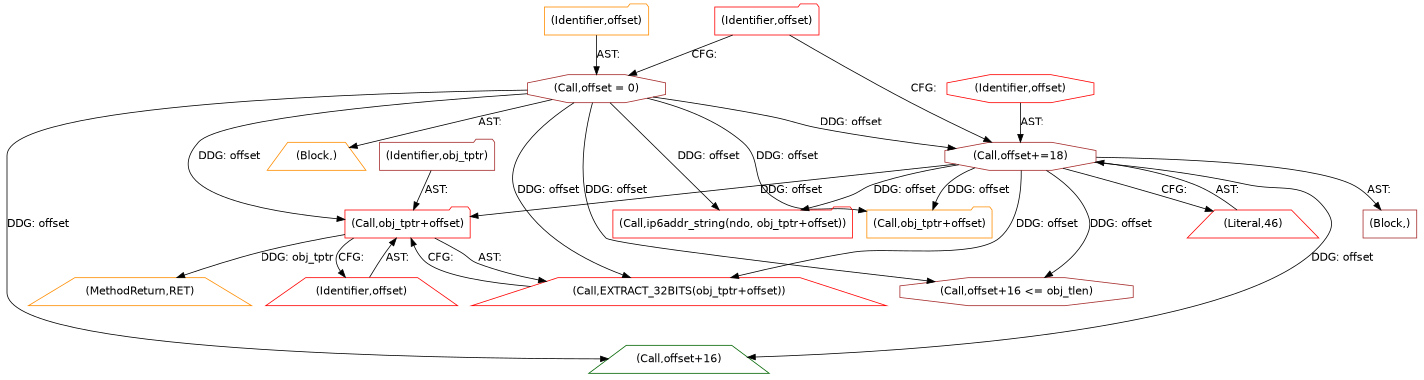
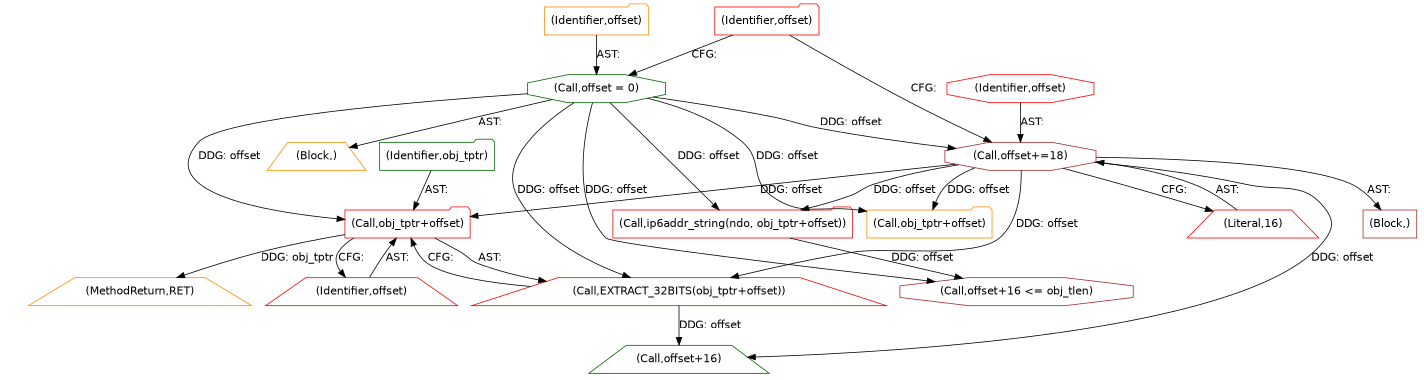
  digraph {
    fontname="DejaVu Sans"
    node [color=red fontname="DejaVu Sans" shape=folder]
    edge [fontname="DejaVu Sans"]
    n1 [label="(Call,obj_tptr+offset)"]
    n2 [label="(Call,EXTRACT_32BITS(obj_tptr+offset))" shape=trapezium]
    n3 [label="(Identifier,offset)" shape=trapezium]
    n4 [color=darkorange label="(MethodReturn,RET)" shape=trapezium]
-   n5 [color=brown label="(Call,offset = 0)" shape=octagon]
+   n5 [color=darkgreen label="(Call,offset = 0)" shape=octagon]
    n6 [color=brown label="(Call,offset+=18)" shape=octagon]
    n7 [color=brown label="(Call,offset+16 <= obj_tlen)" shape=octagon]
    n8 [color=darkorange label="(Call,obj_tptr+offset)"]
    n9 [color=darkgreen label="(Call,offset+16)" shape=trapezium]
    n10 [color=darkorange label="(Block,)" shape=trapezium]
    n11 [label="(Call,ip6addr_string(ndo, obj_tptr+offset))"]
    n12 [color=brown label="(Block,)" shape=box]
-   n13 [label="(Literal,46)" shape=trapezium]
+   n13 [label="(Literal,16)" shape=trapezium]
    n14 [label="(Identifier,offset)" shape=octagon]
-   n15 [color=brown label="(Identifier,obj_tptr)"]
+   n15 [color=darkgreen label="(Identifier,obj_tptr)"]
    n16 [color=darkorange label="(Identifier,offset)"]
    n17 [label="(Identifier,offset)"]
    n1 -> n2 [label="AST: "]
    n1 -> n3 [label="CFG: "]
    n1 -> n4 [label="DDG: obj_tptr"]
    n2 -> n1 [label="CFG: "]
    n3 -> n1 [label="AST: "]
    n5 -> n1 [label="DDG: offset"]
    n5 -> n2 [label="DDG: offset"]
    n5 -> n6 [label="DDG: offset"]
    n5 -> n7 [label="DDG: offset"]
    n5 -> n8 [label="DDG: offset"]
-   n5 -> n9 [label="DDG: offset"]
+   n2 -> n9 [label="DDG: offset"]
    n5 -> n10 [label="AST: "]
    n5 -> n11 [label="DDG: offset"]
    n6 -> n1 [label="DDG: offset"]
    n6 -> n2 [label="DDG: offset"]
-   n6 -> n7 [label="DDG: offset"]
+   n11 -> n7 [label="DDG: offset"]
    n6 -> n8 [label="DDG: offset"]
    n6 -> n9 [label="DDG: offset"]
    n6 -> n11 [label="DDG: offset"]
    n6 -> n12 [label="AST: "]
    n6 -> n13 [label="CFG: "]
    n13 -> n6 [label="AST: "]
    n14 -> n6 [label="AST: "]
    n15 -> n1 [label="AST: "]
    n16 -> n5 [label="AST: "]
    n17 -> n5 [label="CFG: "]
    n17 -> n6 [label="CFG: "]
  }
